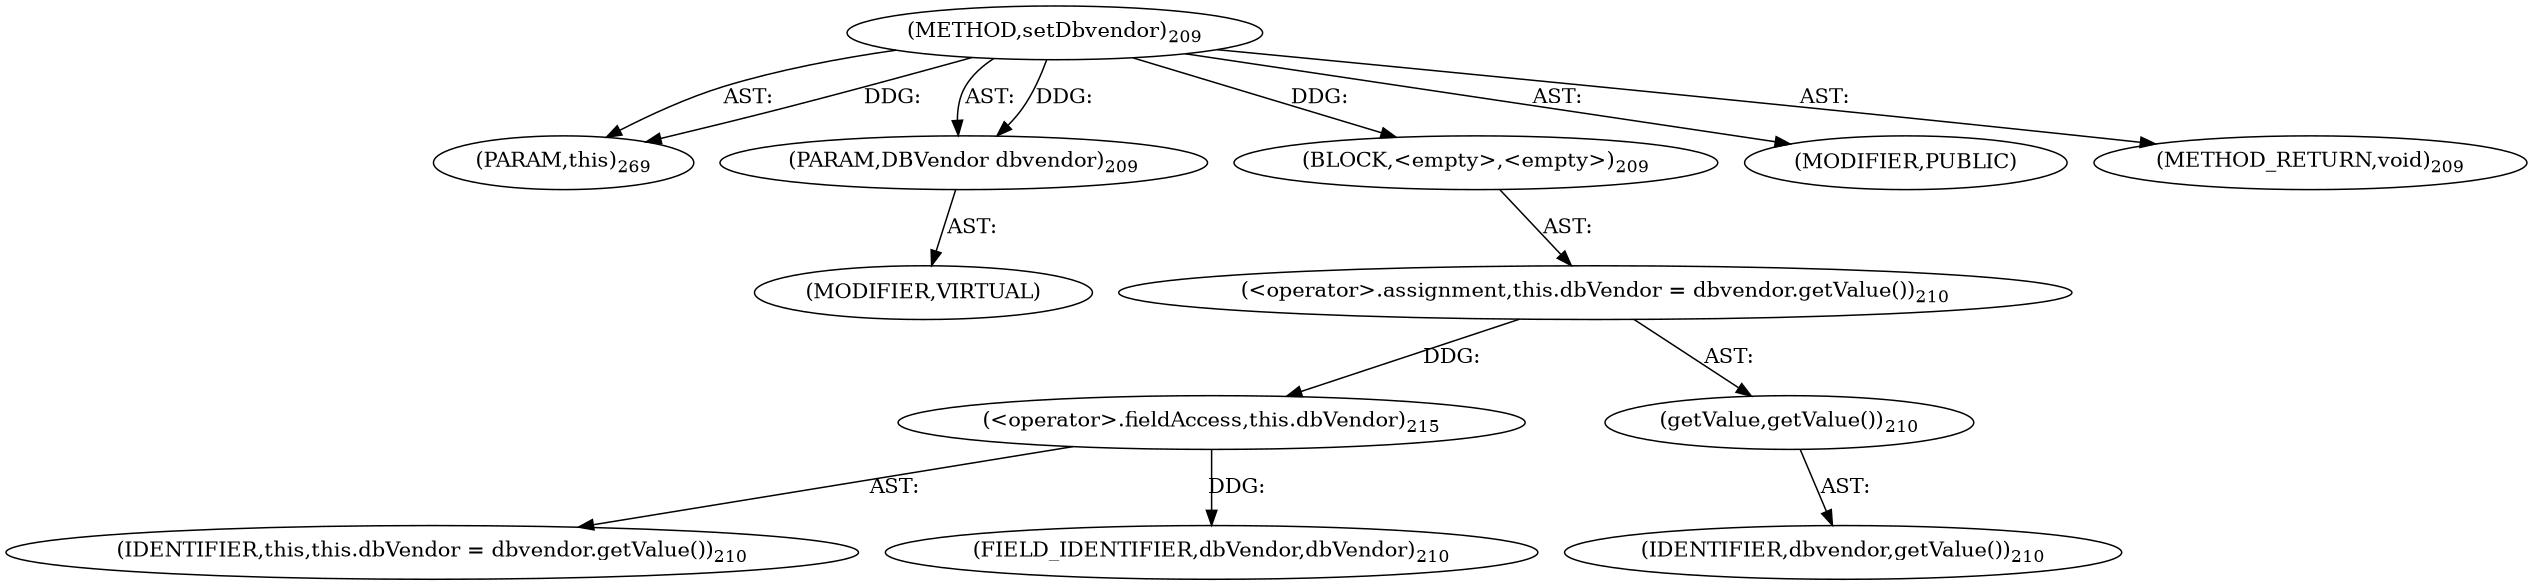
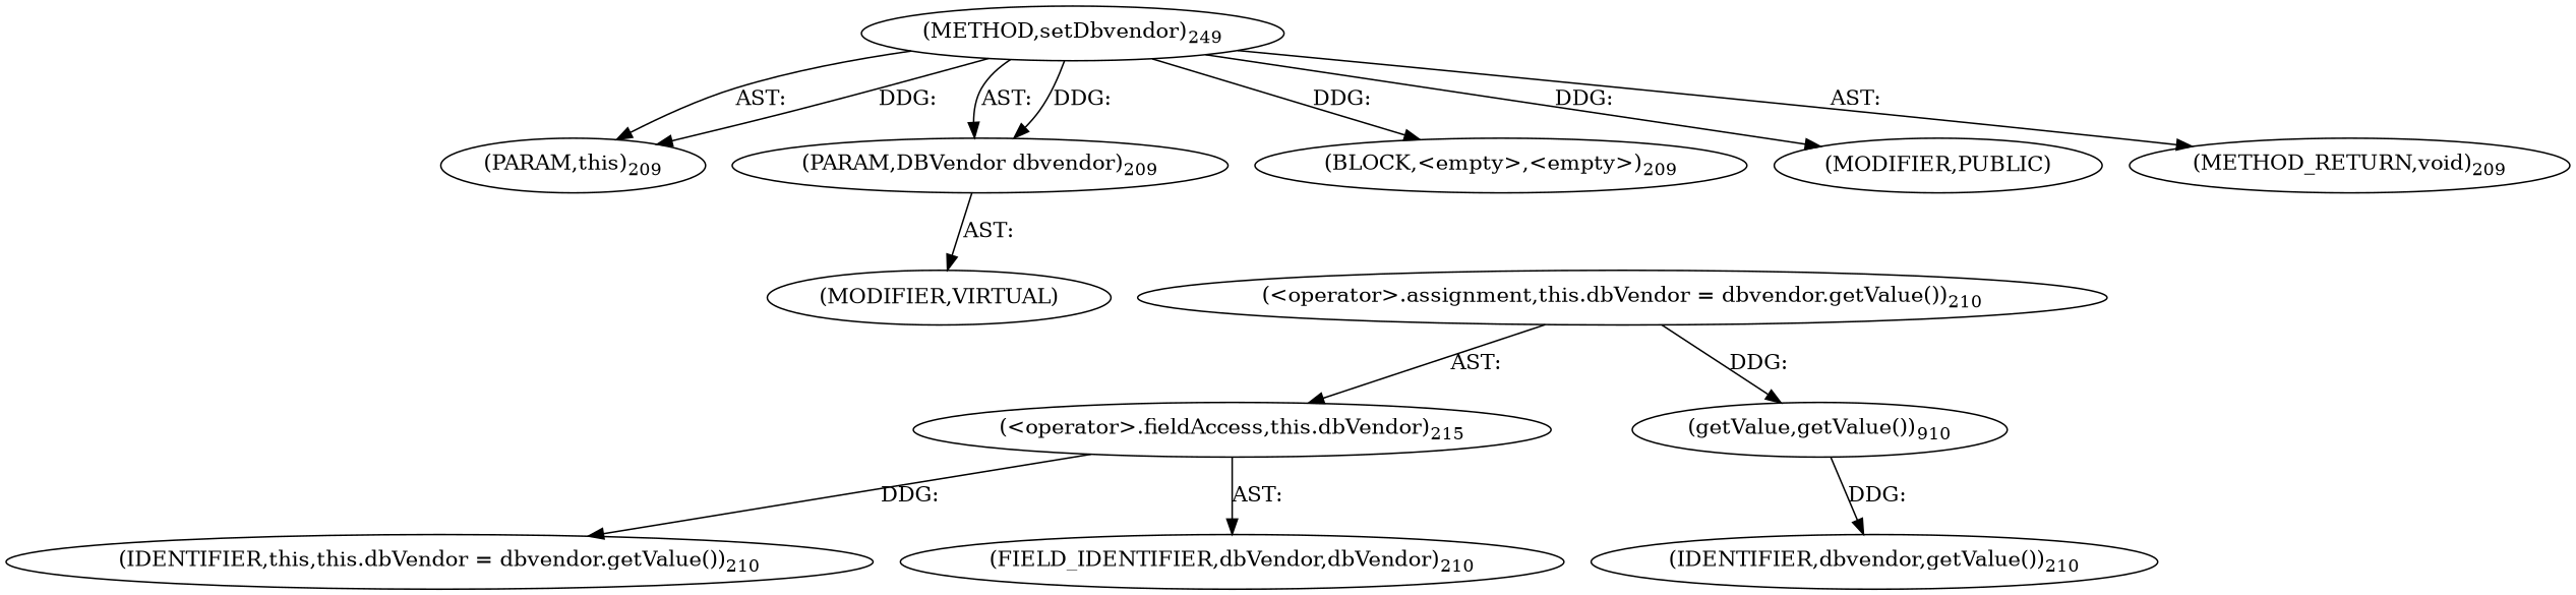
  digraph {
-   n1 [label=<(METHOD,setDbvendor)<SUB>209</SUB>>]
-   n2 [label=<(PARAM,this)<SUB>269</SUB>>]
+   n1 [label=<(METHOD,setDbvendor)<SUB>249</SUB>>]
+   n2 [label=<(PARAM,this)<SUB>209</SUB>>]
    n3 [label=<(PARAM,DBVendor dbvendor)<SUB>209</SUB>>]
    n4 [label=<(BLOCK,&lt;empty&gt;,&lt;empty&gt;)<SUB>209</SUB>>]
    n5 [label=<(MODIFIER,PUBLIC)>]
    n6 [label=<(METHOD_RETURN,void)<SUB>209</SUB>>]
    n7 [label=<(MODIFIER,VIRTUAL)>]
    n8 [label=<(&lt;operator&gt;.assignment,this.dbVendor = dbvendor.getValue())<SUB>210</SUB>>]
    n9 [label=<(&lt;operator&gt;.fieldAccess,this.dbVendor)<SUB>215</SUB>>]
-   n10 [label=<(getValue,getValue())<SUB>210</SUB>>]
+   n10 [label=<(getValue,getValue())<SUB>910</SUB>>]
    n11 [label=<(IDENTIFIER,this,this.dbVendor = dbvendor.getValue())<SUB>210</SUB>>]
    n12 [label=<(FIELD_IDENTIFIER,dbVendor,dbVendor)<SUB>210</SUB>>]
    n13 [label=<(IDENTIFIER,dbvendor,getValue())<SUB>210</SUB>>]
    n1 -> n2 [label="AST: "]
    n1 -> n2 [label="DDG: "]
    n1 -> n3 [label="AST: "]
    n1 -> n3 [label="DDG: "]
    n1 -> n4 [label="DDG: "]
-   n1 -> n5 [label="AST: "]
+   n1 -> n5 [label="DDG: "]
    n1 -> n6 [label="AST: "]
    n3 -> n7 [label="AST: "]
-   n4 -> n8 [label="AST: "]
-   n8 -> n9 [label="DDG: "]
-   n8 -> n10 [label="AST: "]
-   n9 -> n11 [label="AST: "]
-   n9 -> n12 [label="DDG: "]
-   n10 -> n13 [label="AST: "]
+   n8 -> n9 [label="AST: "]
+   n8 -> n10 [label="DDG: "]
+   n9 -> n11 [label="DDG: "]
+   n9 -> n12 [label="AST: "]
+   n10 -> n13 [label="DDG: "]
  }
